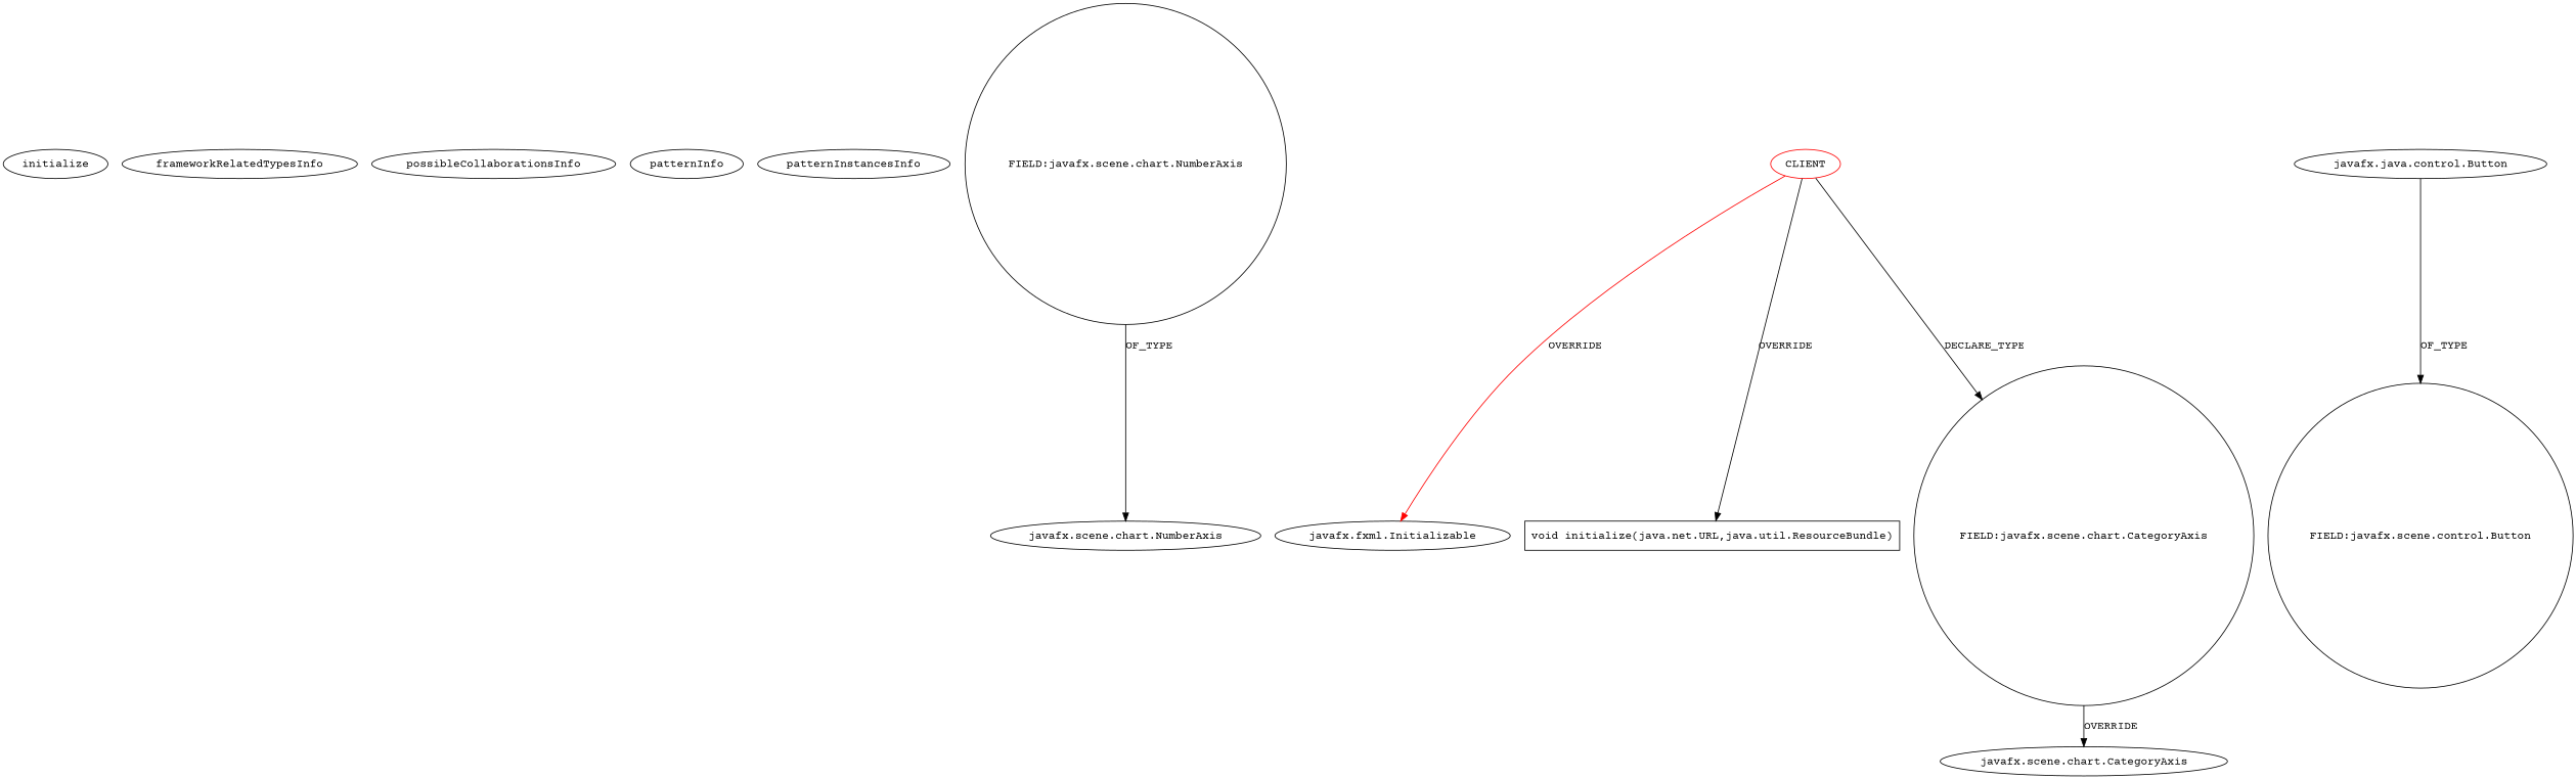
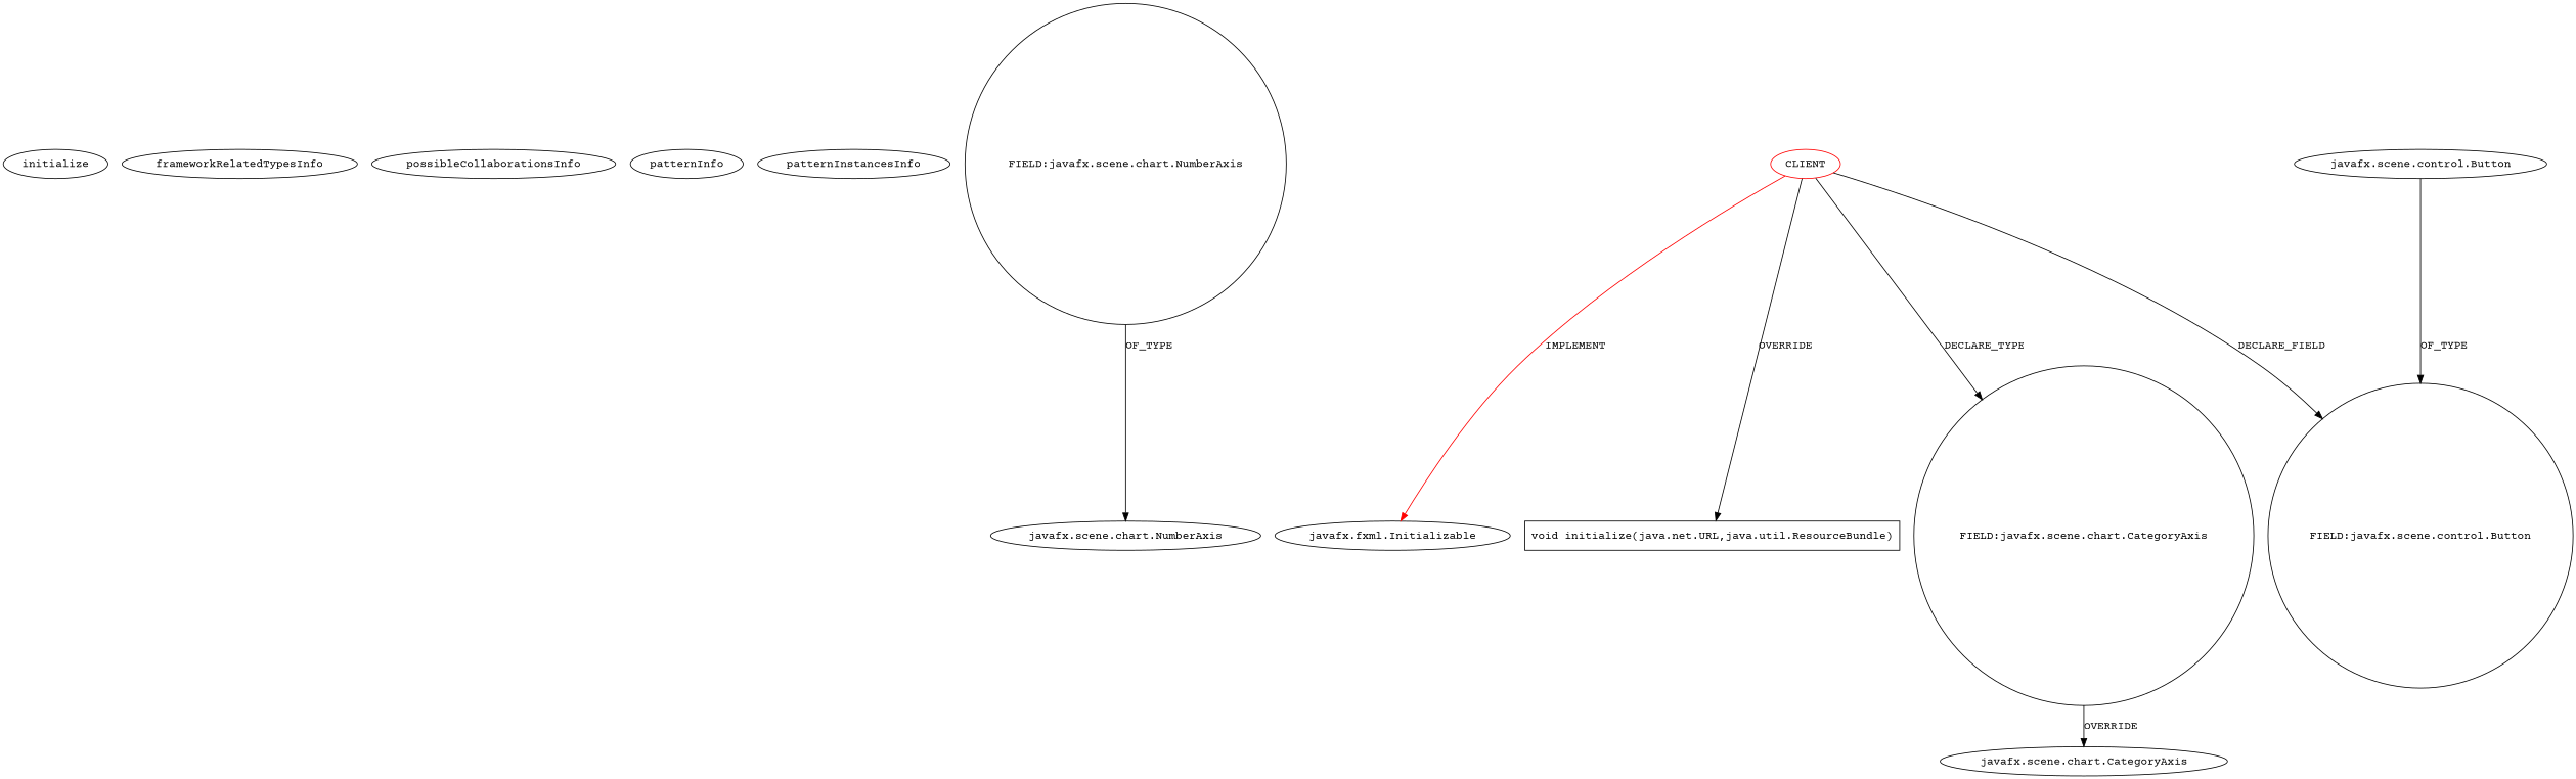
  digraph {
    fontname="Courier Prime"
    node [fontname="Courier Prime" isFrameworkType=false]
    edge [fontname="Courier Prime"]
    n1 [category=pattern graphId=3279 isAnonymous=false label=initialize possibleRelation=false isFrameworkType=""]
    frameworkRelatedTypesInfo [0="javafx.fxml.Initializable" isFrameworkType=""]
    possibleCollaborationsInfo [isFrameworkType=""]
    patternInfo [frequency=2.0 patternRootClient=0 isFrameworkType=""]
    patternInstancesInfo [0="bianconejo-CEFX~/bianconejo-CEFX/CEFX-master/src/cefx/CEStatistiquesController.java~CEStatistiquesController~2023" 1="RomeoGolf-BC~/RomeoGolf-BC/BC-master/src/romeogolf/bc/MainController.java~MainController~1142" isFrameworkType=""]
    n6 [label="FIELD:javafx.scene.chart.NumberAxis" shape=circle vertexType=FIELD_DECLARATION]
    n7 [label="javafx.scene.chart.NumberAxis" vertexType=FRAMEWORK_CLASS_TYPE]
    n8 [color=red label=CLIENT vertexType=ROOT_CLIENT_CLASS_DECLARATION]
    n9 [label="FIELD:javafx.scene.control.Button" shape=circle vertexType=FIELD_DECLARATION]
    n10 [label="javafx.fxml.Initializable" vertexType=FRAMEWORK_INTERFACE_TYPE]
    n11 [label="void initialize(java.net.URL,java.util.ResourceBundle)" shape=box vertexType=OVERRIDING_METHOD_DECLARATION]
    n12 [label="FIELD:javafx.scene.chart.CategoryAxis" shape=circle vertexType=FIELD_DECLARATION]
    n13 [label="javafx.scene.chart.CategoryAxis" vertexType=FRAMEWORK_CLASS_TYPE]
-   n14 [label="javafx.java.control.Button" vertexType=FRAMEWORK_CLASS_TYPE]
+   n14 [label="javafx.scene.control.Button" vertexType=FRAMEWORK_CLASS_TYPE]
    n6 -> n7 [label=OF_TYPE]
-   n8 -> n10 [color=red label=OVERRIDE]
+   n8 -> n9 [label=DECLARE_FIELD]
+   n8 -> n10 [color=red label=IMPLEMENT]
    n8 -> n11 [label=OVERRIDE]
    n8 -> n12 [label=DECLARE_TYPE]
    n12 -> n13 [label=OVERRIDE]
    n14 -> n9 [label=OF_TYPE]
  }
